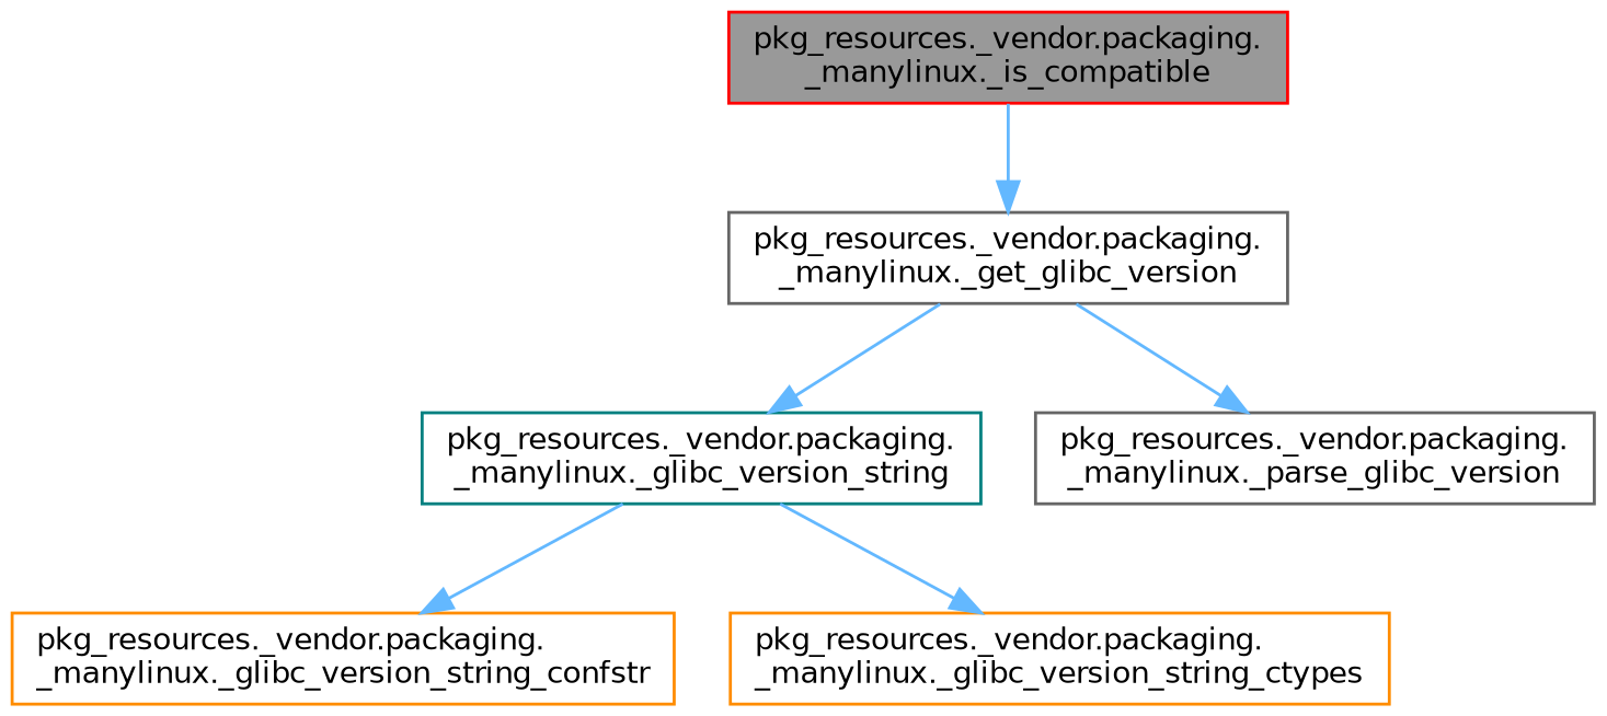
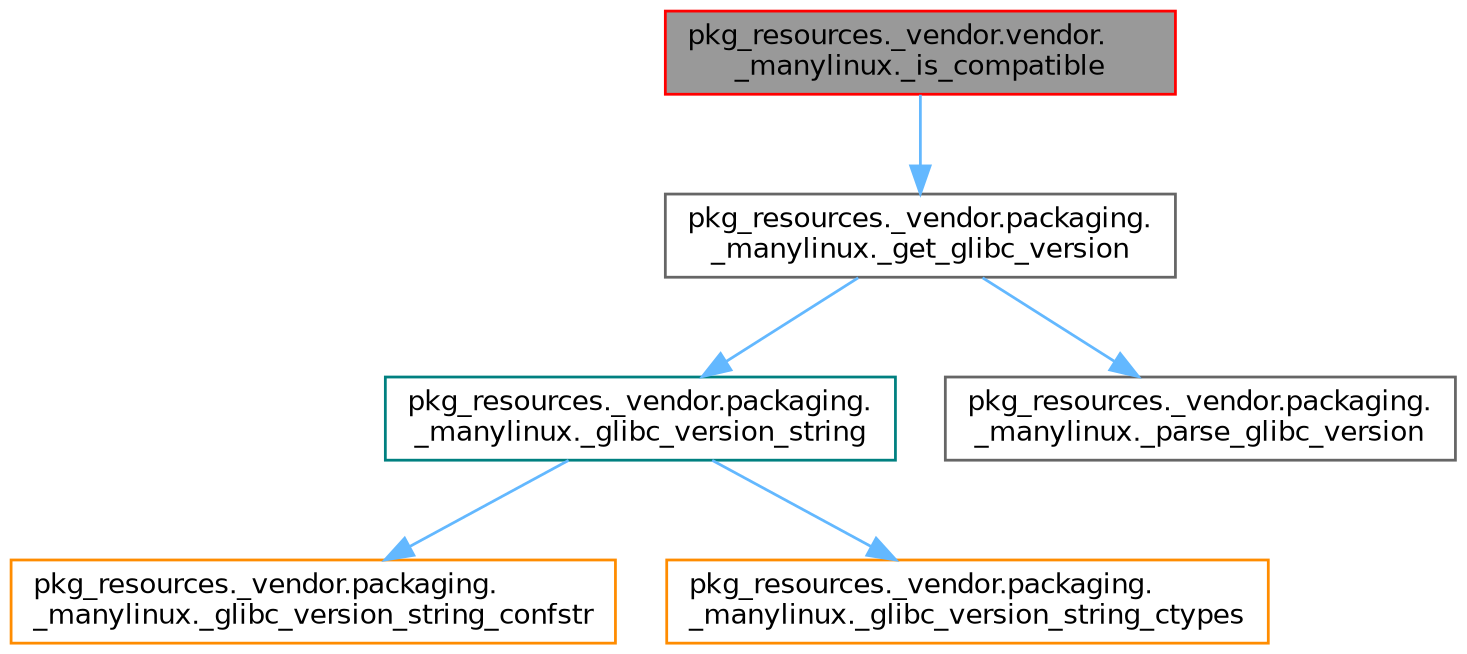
  digraph {
    rankdir=TB
    node [color=gray40 fillcolor=white fontname=Helvetica fontsize=10 shape=box style=filled]
    edge [color=steelblue1 fontname=Helvetica fontsize=10 labelfontname=Helvetica labelfontsize=10 style=solid]
-   n1 [color=red fillcolor=grey60 fontcolor=black height=0.2 label="pkg_resources._vendor.packaging.\l_manylinux._is_compatible" width=0.4]
+   n1 [color=red fillcolor=grey60 fontcolor=black height=0.2 label="pkg_resources._vendor.vendor.\l_manylinux._is_compatible" width=0.4]
    n2 [height=0.2 label="pkg_resources._vendor.packaging.\l_manylinux._get_glibc_version" width=0.4]
    n3 [color=teal height=0.2 label="pkg_resources._vendor.packaging.\l_manylinux._glibc_version_string" width=0.4]
    n4 [height=0.2 label="pkg_resources._vendor.packaging.\l_manylinux._parse_glibc_version" width=0.4]
    n5 [color=darkorange height=0.2 label="pkg_resources._vendor.packaging.\l_manylinux._glibc_version_string_confstr" width=0.4]
    n6 [color=darkorange height=0.2 label="pkg_resources._vendor.packaging.\l_manylinux._glibc_version_string_ctypes" width=0.4]
    n1 -> n2
    n2 -> n3
    n2 -> n4
    n3 -> n5
    n3 -> n6
  }
